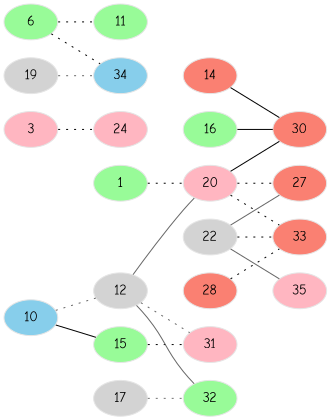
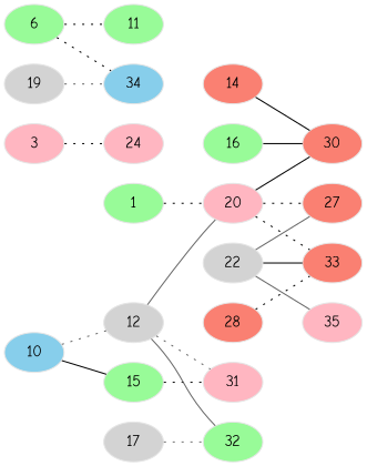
  graph {
    fontname="Comic Neue"
    rankdir=LR
    node [color=gray90 fillcolor=palegreen fontname="Comic Neue" style=filled]
    edge [color=black fontname="Comic Neue" style=dotted weight=1.0]
    20 [fillcolor=lightpink]
    1
    30 [fillcolor=salmon]
    27 [fillcolor=salmon]
    33 [fillcolor=salmon]
    3 [fillcolor=lightpink]
    24 [fillcolor=lightpink]
    6
    11
    34 [fillcolor=skyblue]
    10 [fillcolor=skyblue]
    15
    12 [fillcolor=lightgrey]
    31 [fillcolor=lightpink]
    32
    16
    17 [fillcolor=lightgrey]
    n18 [fillcolor=salmon label=14]
    19 [fillcolor=lightgrey]
    22 [fillcolor=lightgrey]
    35 [fillcolor=lightpink]
    28 [fillcolor=salmon]
    20 -- 30 [style=solid]
    20 -- 27
    20 -- 33 [weight=2.0]
    1 -- 20
    3 -- 24
    6 -- 11 [weight=2.0]
    6 -- 34
    10 -- 15 [style=solid]
    10 -- 12 [color=gray40]
    15 -- 31
    12 -- 20 [color=gray40 style=solid]
    12 -- 31 [color=gray40]
    12 -- 32 [color=gray40 style=solid]
    16 -- 30 [style=solid]
    17 -- 32 [color=gray40]
    n18 -- 30 [style=solid]
    19 -- 34 [color=gray40]
    22 -- 27 [color=gray40 style=solid]
-   22 -- 33
+   22 -- 33 [style=solid]
    22 -- 35 [color=gray40 style=solid]
    28 -- 33
  }
